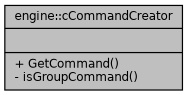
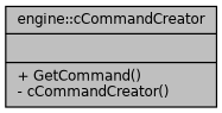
  digraph {
-   n1 [color=black fillcolor=grey75 fontcolor=black fontname=Helvetica fontsize=10 height=0.2 label="{engine::cCommandCreator\n||+ GetCommand()\l- isGroupCommand()\l}" shape=record style=filled width=0.4]
+   n1 [color=black fillcolor=grey75 fontcolor=black fontname=Helvetica fontsize=10 height=0.2 label="{engine::cCommandCreator\n||+ GetCommand()\l- cCommandCreator()\l}" shape=record style=filled width=0.4]
  }
